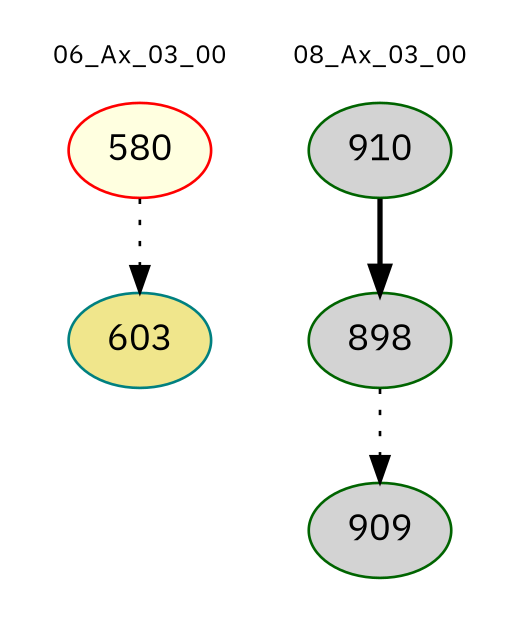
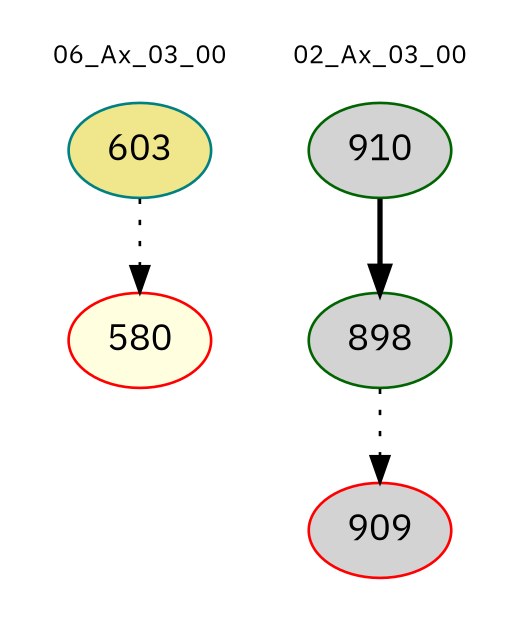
  digraph {
    fontname="IBM Plex Sans"
    node [color=red fillcolor=lightgrey fontname="IBM Plex Sans" style=filled]
    edge [color=black fontname="IBM Plex Sans" style=dotted]
    n1 [fillcolor=lightyellow label=580]
    n2 [color=teal fillcolor=khaki label=603]
    n3 [color=darkgreen label=910]
    n4 [color=darkgreen label=898]
-   n5 [color=darkgreen label=909]
+   n5 [label=909]
    subgraph cluster_1 {
      color=white
      fontsize=10
      label="06_Ax_03_00"
      n1
      n2
    }
    subgraph cluster_2 {
      color=white
      fontsize=10
-     label="08_Ax_03_00"
+     label="02_Ax_03_00"
      n3
      n4
      n5
    }
-   n1 -> n2
+   n2 -> n1
    n3 -> n4 [style=bold]
    n4 -> n5
  }
